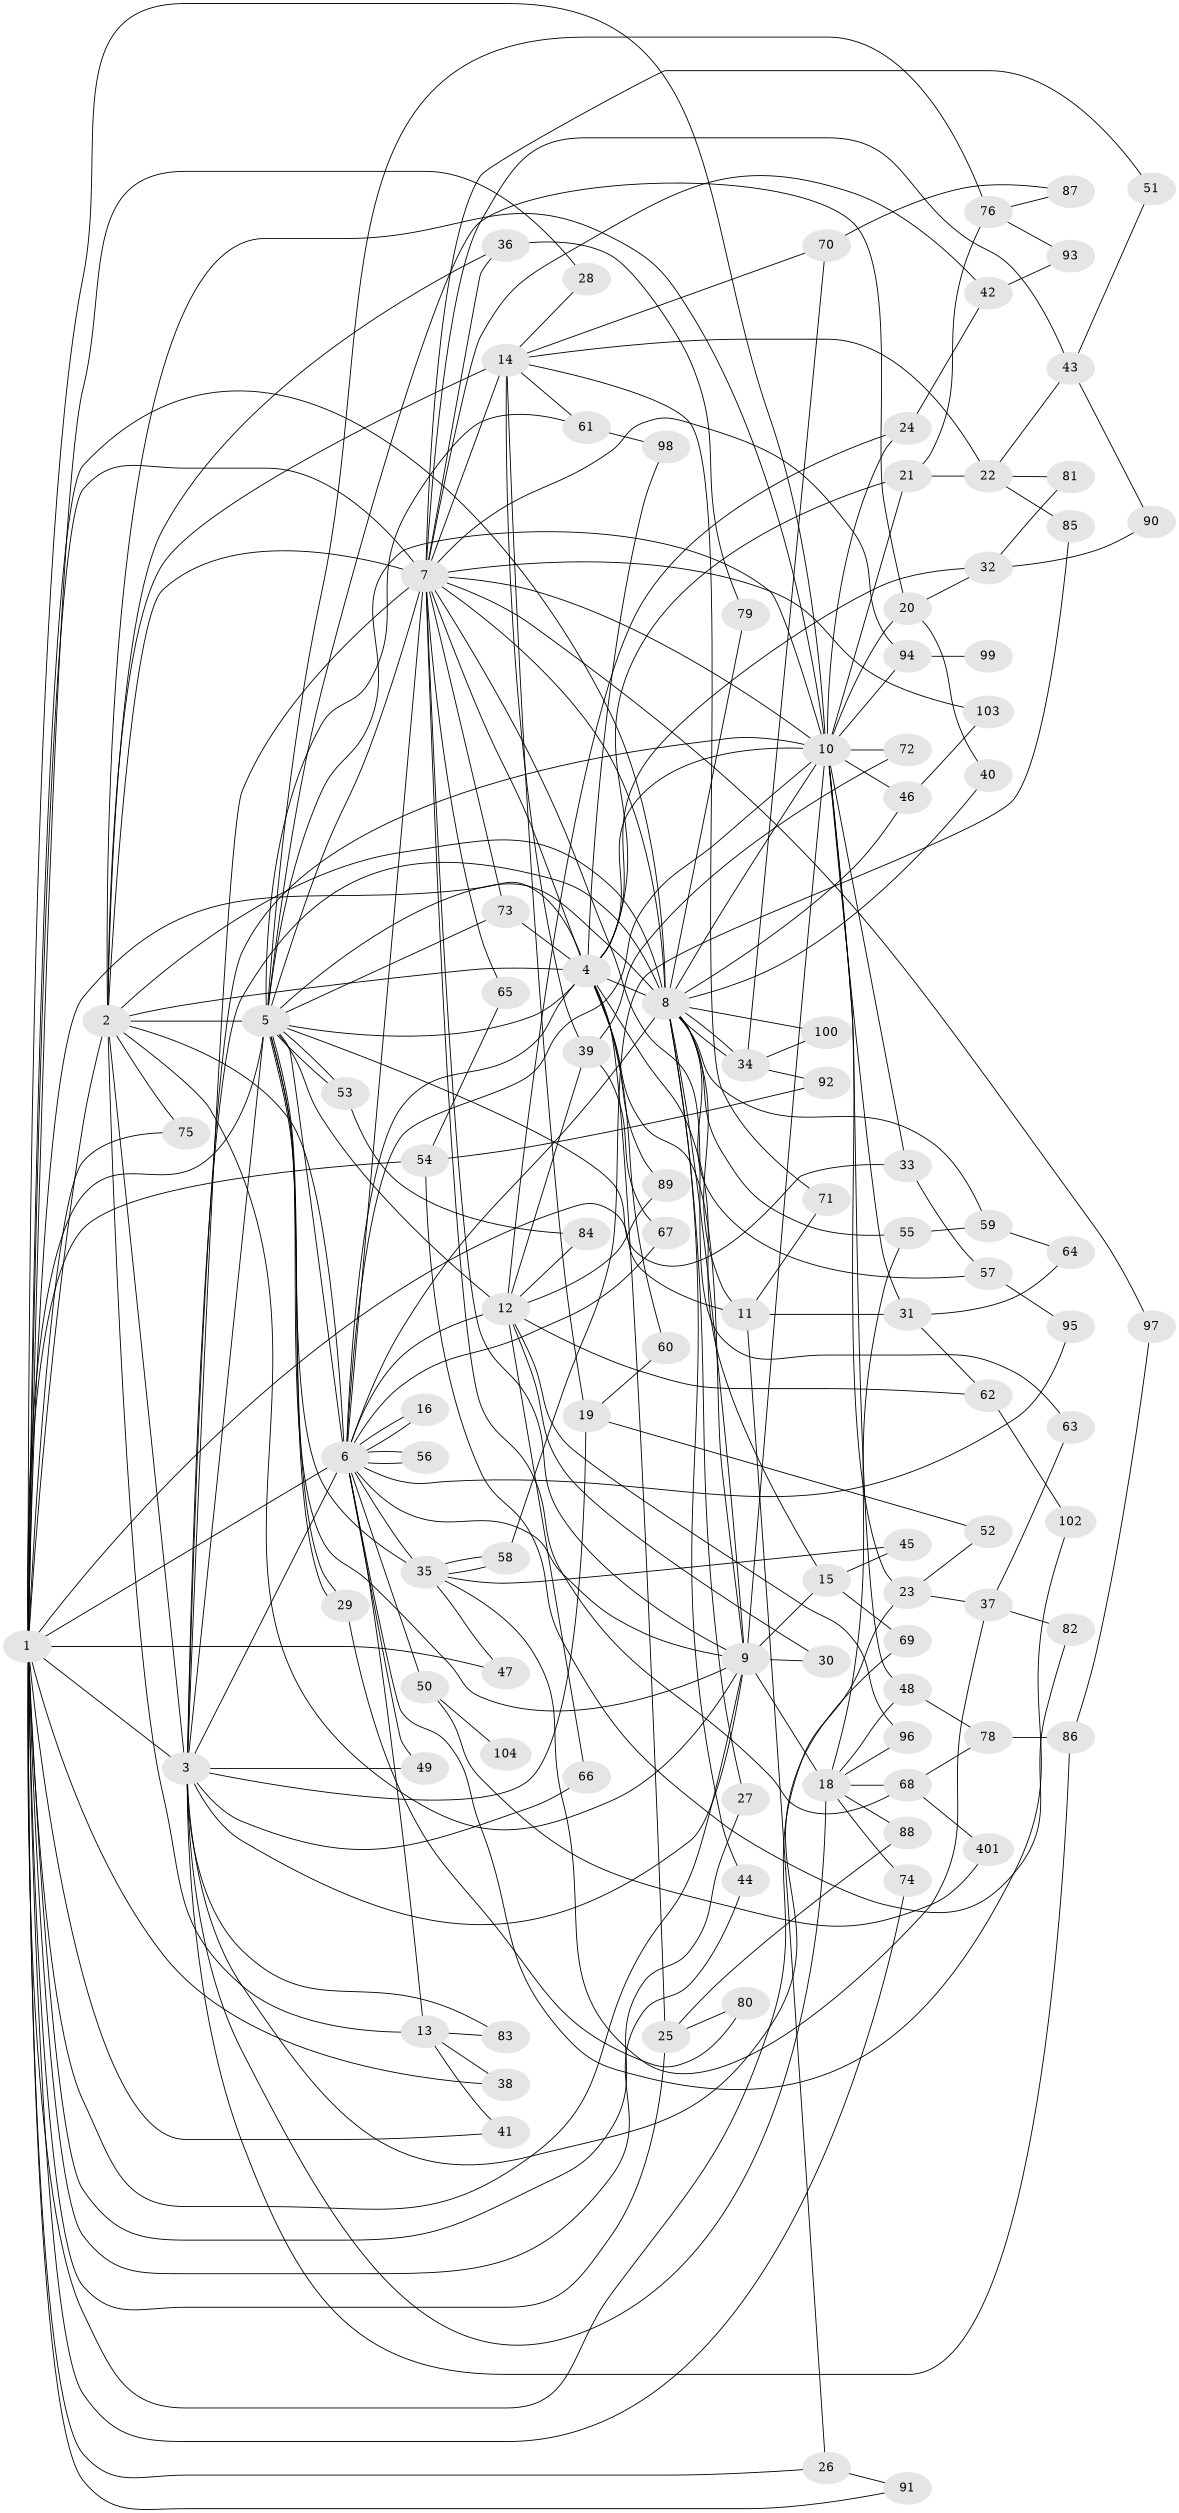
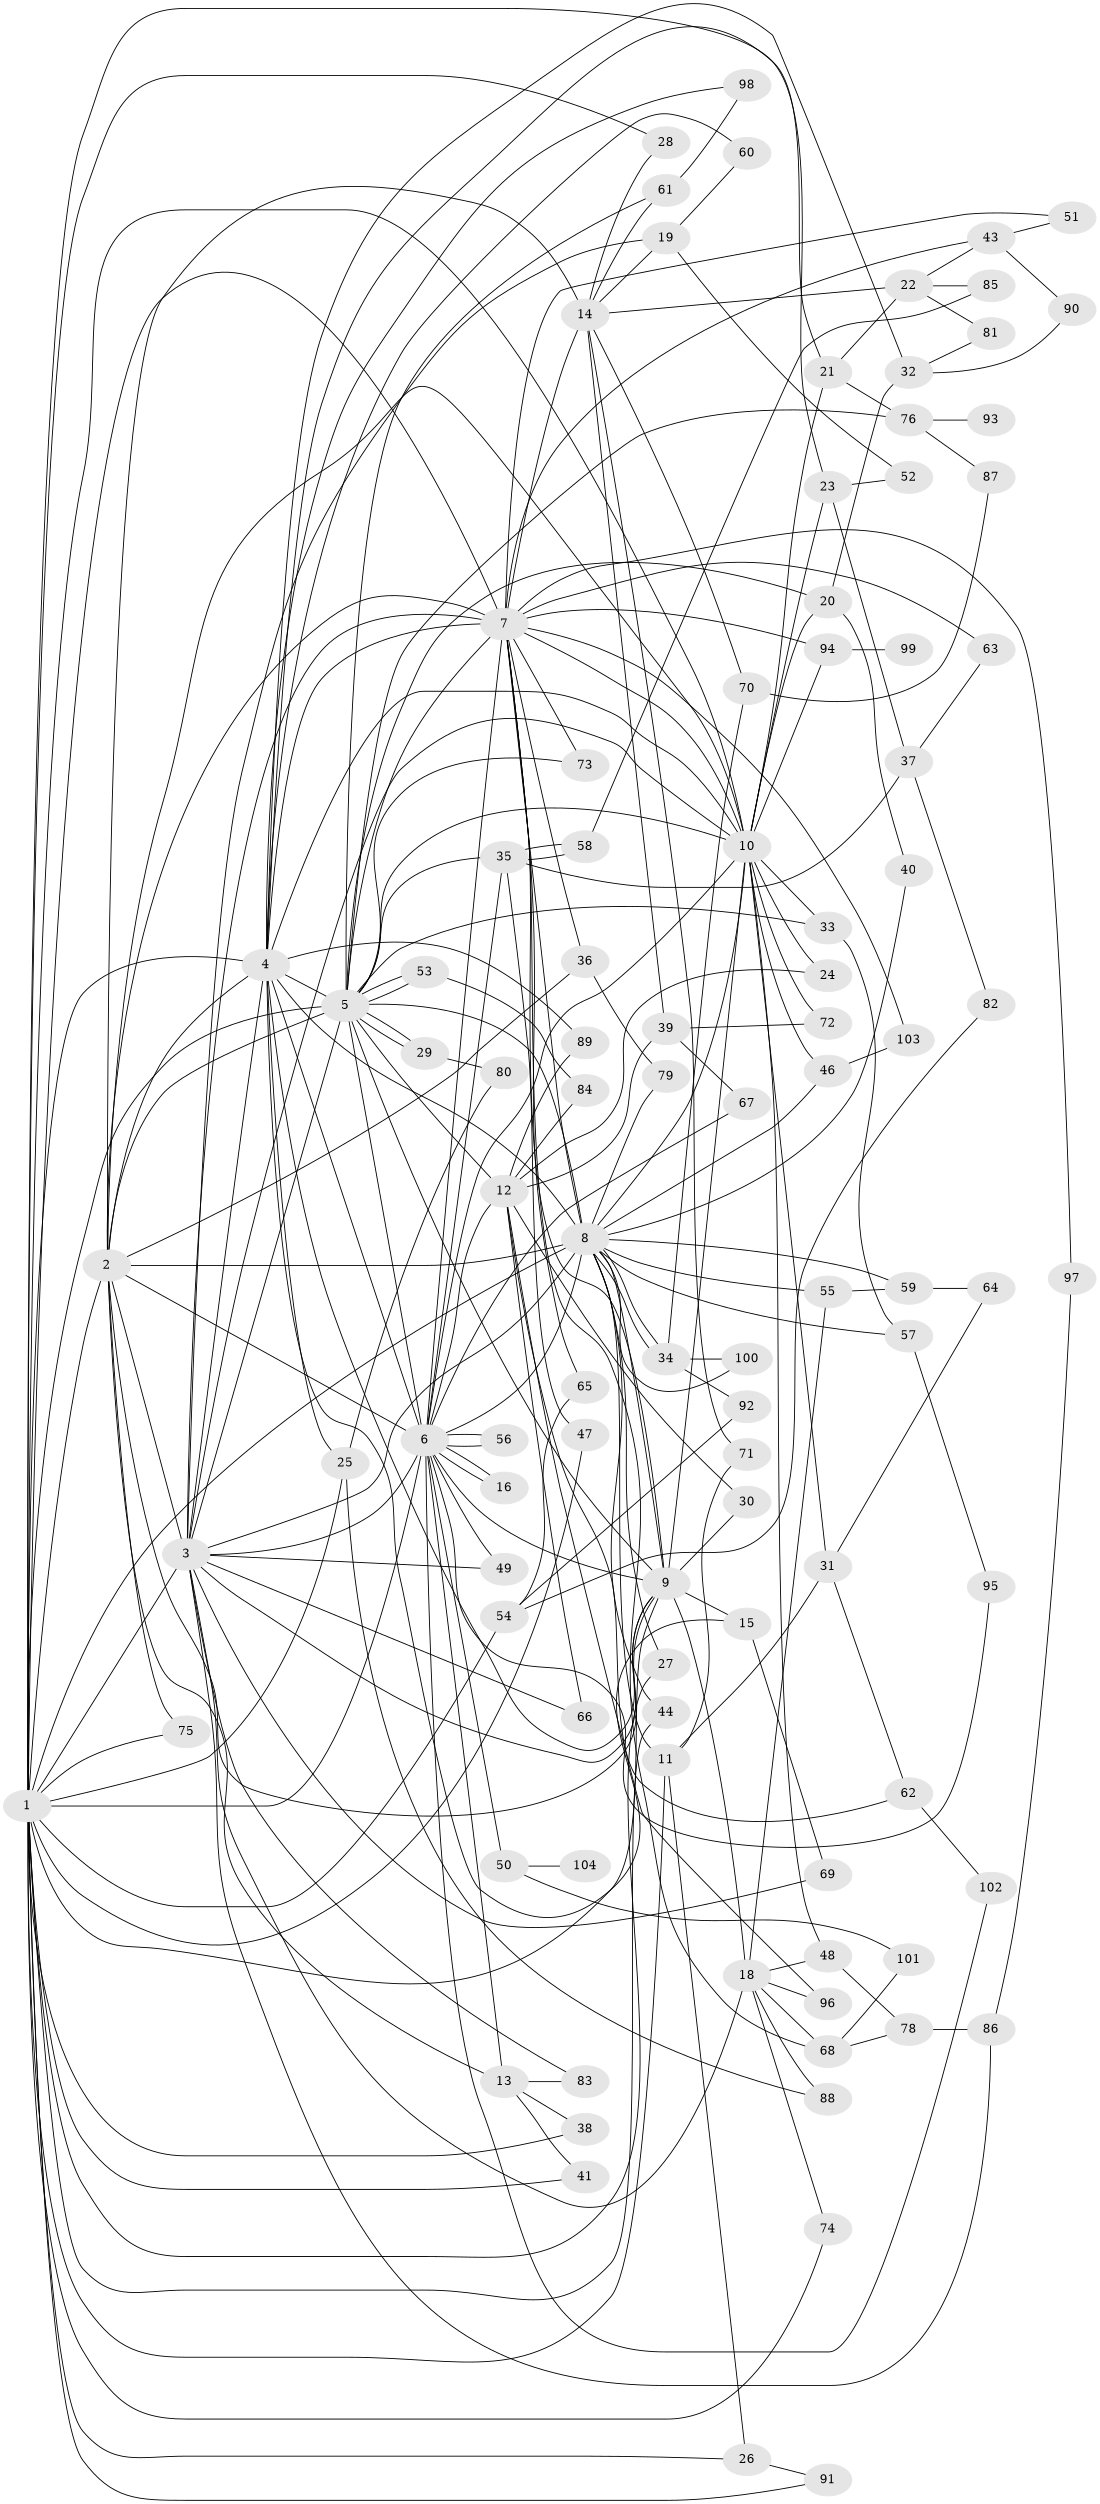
  graph {
    rankdir=LR
    node [color=gray90 style=filled]
    1
    2
    3
    4
    5
    6
    7
    8
    9
    10
    11
    23
    25
    26
    27
    28
    38
    41
    44
    47
    54
    74
    75
    91
    13
    14
    36
    18
    19
    49
    66
    69
    83
    86
    15
    21
    32
    60
    89
    98
    12
    20
    29
    33
    35
    53
    61
    73
    76
    16
    50
    56
    67
    95
    102
-   42
    43
    51
    63
    65
    68
    94
    97
    103
    34
    40
    46
    55
    57
    79
    100
    59
    30
    24
    31
    48
    72
    71
    52
    37
    88
    80
    92
    82
    39
    22
    70
    96
-   45
    81
    90
    62
    84
    58
    93
    87
    104
-   101 [label=401]
+   101
    78
    99
    64
    85
    1 -- 2
    1 -- 3
    1 -- 4
    1 -- 5
    1 -- 6
    1 -- 7
    1 -- 8
    1 -- 9
    1 -- 10
    1 -- 11
    1 -- 23
    1 -- 25
    1 -- 26
    1 -- 27
    1 -- 28
    1 -- 38
    1 -- 41
    1 -- 44
    1 -- 47
    1 -- 54
    1 -- 74
    1 -- 75
    1 -- 91
    2 -- 3
    2 -- 4
    2 -- 5
    2 -- 6
    2 -- 7
    2 -- 8
    2 -- 9
    2 -- 10
    2 -- 75
    2 -- 13
    2 -- 14
    2 -- 36
-   73 -- 4
+   3 -- 4
    3 -- 5
    3 -- 6
    3 -- 7
    3 -- 8
    3 -- 9
    3 -- 10
    3 -- 18
    3 -- 19
    3 -- 49
    3 -- 66
    3 -- 69
    3 -- 83
    3 -- 86
    4 -- 5
    4 -- 6
    4 -- 7
    4 -- 8
    4 -- 9
    4 -- 10
    4 -- 25
    4 -- 15
    4 -- 21
    4 -- 32
    4 -- 60
    4 -- 89
    4 -- 98
    5 -- 6
    5 -- 7
    5 -- 8
    5 -- 9
    5 -- 10
    5 -- 12
    5 -- 20
    5 -- 29
    5 -- 29
    5 -- 33
    5 -- 35
    5 -- 53
    5 -- 53
    5 -- 61
    5 -- 73
    5 -- 76
    6 -- 7
    6 -- 8
    6 -- 9
    6 -- 10
    6 -- 13
    6 -- 49
    6 -- 12
    6 -- 35
    6 -- 16
    6 -- 16
    6 -- 50
    6 -- 56
    6 -- 56
    6 -- 67
    6 -- 95
    6 -- 102
    7 -- 8
    7 -- 9
    7 -- 10
    7 -- 14
    7 -- 36
    7 -- 73
-   7 -- 42
    7 -- 43
    7 -- 51
    7 -- 63
    7 -- 65
    7 -- 68
    7 -- 94
    7 -- 97
    7 -- 103
    8 -- 9
    8 -- 10
    8 -- 11
    8 -- 27
    8 -- 44
    8 -- 34
    8 -- 34
    8 -- 40
    8 -- 46
    8 -- 55
    8 -- 57
    8 -- 79
    8 -- 100
    8 -- 59
    9 -- 10
    9 -- 18
    9 -- 15
    9 -- 30
    10 -- 23
    10 -- 21
    10 -- 20
    10 -- 33
    10 -- 94
    10 -- 46
    10 -- 24
    10 -- 31
    10 -- 48
    10 -- 72
    11 -- 26
    11 -- 31
    11 -- 71
    23 -- 52
    23 -- 37
    25 -- 88
    25 -- 80
    26 -- 91
    54 -- 65
    54 -- 92
    54 -- 82
    13 -- 38
    13 -- 41
    13 -- 83
    14 -- 28
    14 -- 19
    14 -- 61
    14 -- 71
    14 -- 39
    14 -- 22
    14 -- 70
    36 -- 79
    18 -- 74
    18 -- 68
    18 -- 55
    18 -- 48
    18 -- 88
    18 -- 96
    19 -- 60
    19 -- 52
    86 -- 97
    15 -- 69
-   15 -- 45
    21 -- 76
    21 -- 22
    32 -- 81
    32 -- 90
    12 -- 66
    12 -- 89
    12 -- 30
    12 -- 24
    12 -- 39
    12 -- 96
    12 -- 62
    12 -- 84
    20 -- 32
    20 -- 40
    29 -- 80
    33 -- 57
    35 -- 47
    35 -- 37
-   35 -- 45
    35 -- 58
    35 -- 58
    53 -- 84
    61 -- 98
    76 -- 93
    76 -- 87
    50 -- 104
    50 -- 101
-   42 -- 93
    43 -- 51
    43 -- 90
    68 -- 101
    68 -- 78
    94 -- 99
    34 -- 100
    34 -- 92
    34 -- 70
    46 -- 103
    55 -- 59
    57 -- 95
    59 -- 64
-   24 -- 42
    31 -- 62
    31 -- 64
    48 -- 78
    37 -- 63
    37 -- 82
    39 -- 67
    39 -- 72
    22 -- 43
    22 -- 81
    22 -- 85
    70 -- 87
    62 -- 102
    58 -- 85
    78 -- 86
  }
